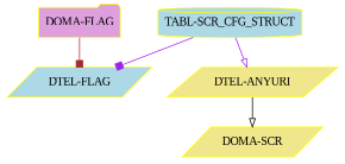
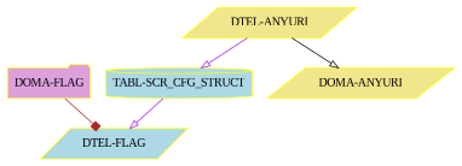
  digraph {
    fontname="Liberation Serif"
    node [color=yellow fillcolor=lightblue fontname="Liberation Serif" shape=parallelogram style=filled]
    edge [arrowhead=box color=purple fontname="Liberation Serif"]
    "TABL-SCR_CFG_STRUCT" [shape=cylinder]
    "DTEL-FLAG"
    "DTEL-ANYURI" [fillcolor=khaki]
-   "DOMA-ANYURI" [fillcolor=khaki label="DOMA-SCR"]
+   "DOMA-ANYURI" [fillcolor=khaki]
    "DOMA-FLAG" [fillcolor=plum shape=folder]
-   "TABL-SCR_CFG_STRUCT" -> "DTEL-FLAG"
-   "TABL-SCR_CFG_STRUCT" -> "DTEL-ANYURI" [arrowhead=onormal]
+   "TABL-SCR_CFG_STRUCT" -> "DTEL-FLAG" [arrowhead=onormal]
+   "DTEL-ANYURI" -> "TABL-SCR_CFG_STRUCT" [arrowhead=onormal]
    "DTEL-ANYURI" -> "DOMA-ANYURI" [arrowhead=onormal color=black]
    "DOMA-FLAG" -> "DTEL-FLAG" [color=brown]
  }
